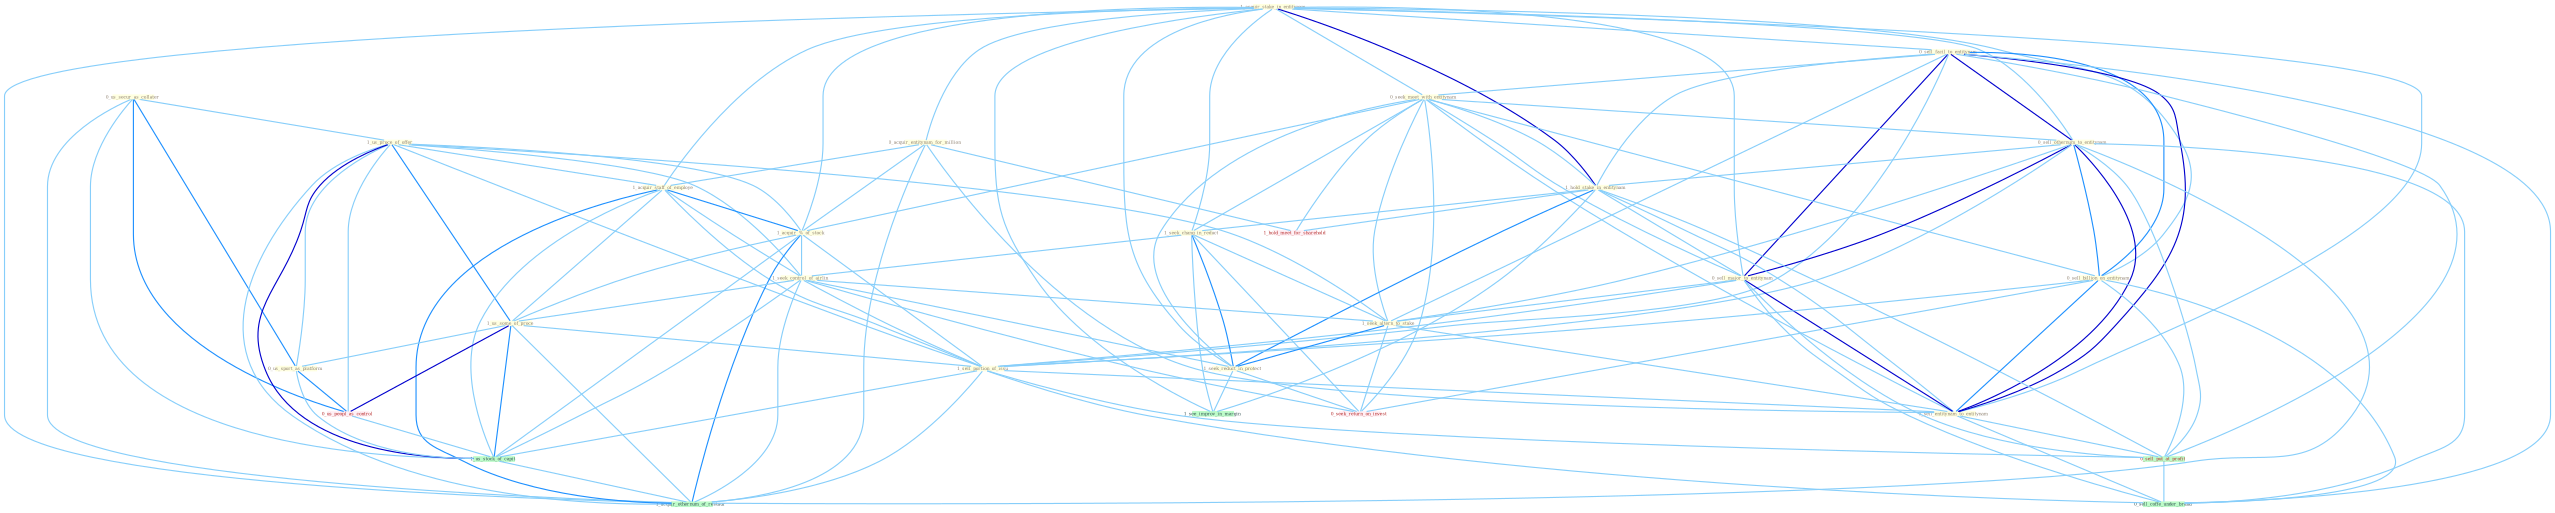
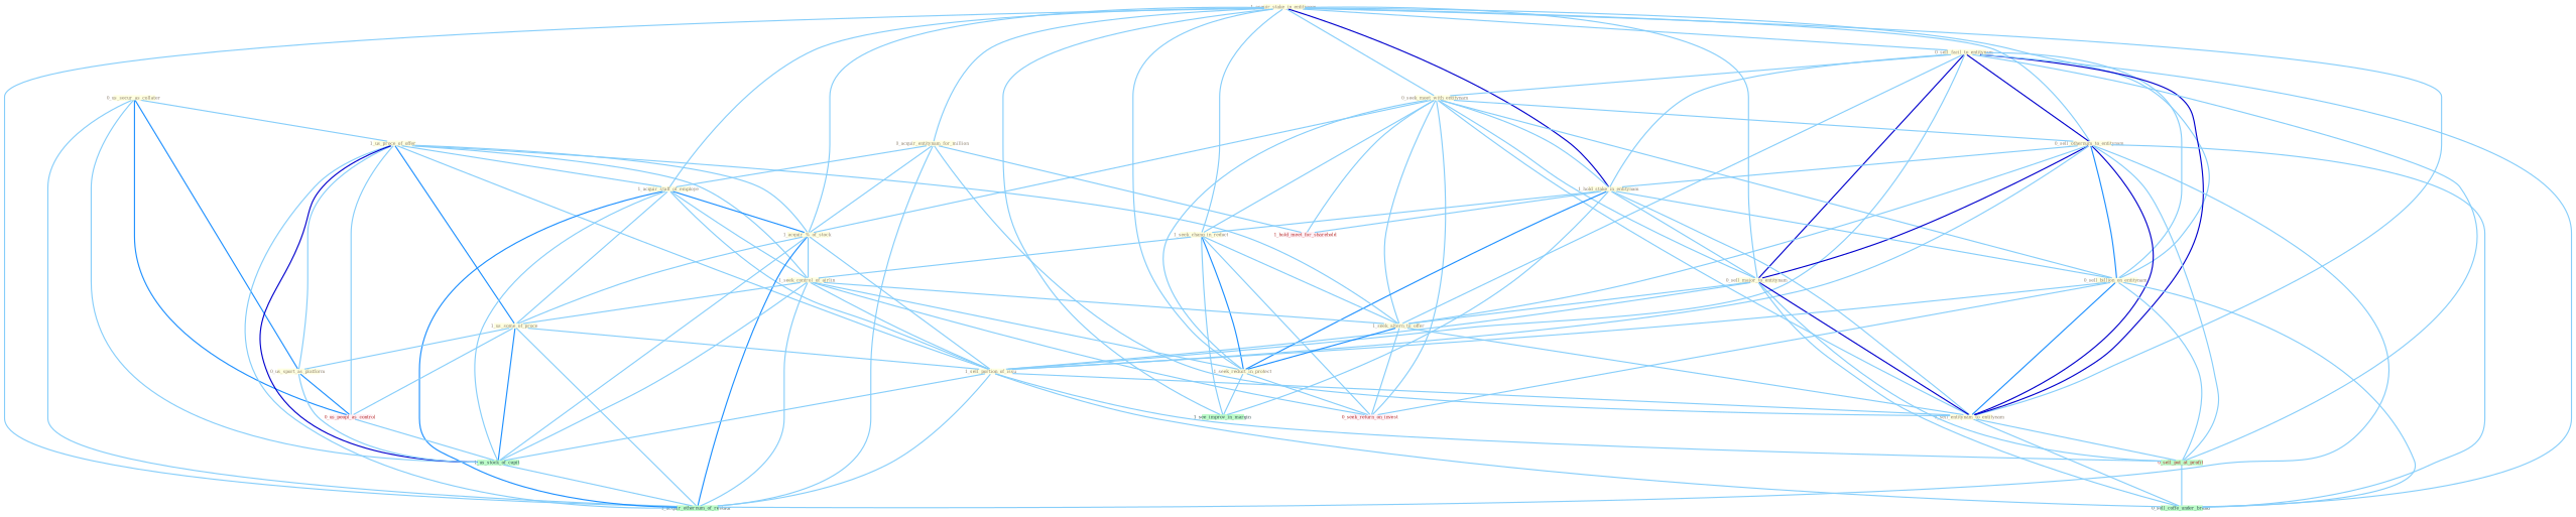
  graph {
    node [color="#ffffe0" fixedsize=true fontcolor="#8b7d6b" fontsize=4 shape=polygon style=filled]
    edge [color="#87cefa" w=1]
    "1_acquir_stake_in_entitynam " [height=.06 width=.5]
    "0_sell_facil_to_entitynam " [height=.06 width=.5]
    "0_seek_meet_with_entitynam " [height=.06 width=.5]
    "0_sell_othernum_to_entitynam " [height=.06 width=.5]
    "1_hold_stake_in_entitynam " [height=.06 width=.5]
    "0_us_secur_as_collater " [height=.06 width=.5]
    "0_sell_major_to_entitynam " [height=.06 width=.5]
    n8 [height=.06 label="1_seek_chang_in_reduct" width=.5]
    "1_us_proce_of_offer " [height=.06 width=.5]
    "0_acquir_entitynam_for_million " [height=.06 width=.5]
    "0_sell_billion_on_entitynam " [height=.06 width=.5]
    "1_acquir_staff_of_employe " [height=.06 width=.5]
    "1_acquir_%_of_stock " [height=.06 width=.5]
    "1_seek_control_of_airlin " [height=.06 width=.5]
-   "1_seek_altern_to_offer " [height=.06 width=.5 label="1_seek_altern_to_stake"]
+   "1_seek_altern_to_offer " [height=.06 width=.5]
    "1_seek_reduct_in_protect " [height=.06 width=.5]
    "1_us_some_of_proce " [height=.06 width=.5]
    "1_sell_portion_of_issu " [height=.06 width=.5]
    "0_us_sport_as_platform " [height=.06 width=.5]
    "0_sell_entitynam_to_entitynam " [height=.06 width=.5]
    "0_us_peopl_as_control " [color="#fff0f5" fontcolor="#b22222" height=.06 width=.5]
    "0_seek_return_on_invest " [color="#fff0f5" fontcolor="#b22222" height=.06 width=.5]
    "1_hold_meet_for_sharehold " [color="#fff0f5" fontcolor="#b22222" height=.06 width=.5]
    "1_see_improv_in_margin " [color="#BDFCC9" fontcolor="#2f4f4f" height=.06 width=.5]
    "1_acquir_othernum_of_restaur " [color="#BDFCC9" fontcolor="#2f4f4f" height=.06 width=.5]
    "0_sell_put_at_profit " [color="#BDFCC9" fontcolor="#b22222" height=.06 width=.5]
    "0_sell_coffe_under_brand " [color="#BDFCC9" fontcolor="#2f4f4f" height=.06 width=.5]
    "1_us_stock_of_capit " [color="#BDFCC9" fontcolor="#2f4f4f" height=.06 width=.5]
    subgraph sub_1 {
      "1_acquir_stake_in_entitynam "
      "0_sell_facil_to_entitynam "
      "0_seek_meet_with_entitynam "
      "0_sell_othernum_to_entitynam "
      "1_hold_stake_in_entitynam "
      "0_us_secur_as_collater "
      "0_sell_major_to_entitynam "
      n8
      "1_us_proce_of_offer "
      "0_acquir_entitynam_for_million "
      "0_sell_billion_on_entitynam "
      "1_acquir_staff_of_employe "
      "1_acquir_%_of_stock "
      "1_seek_control_of_airlin "
      "1_seek_altern_to_offer "
      "1_seek_reduct_in_protect "
      "1_us_some_of_proce "
      "1_sell_portion_of_issu "
      "0_us_sport_as_platform "
      "0_sell_entitynam_to_entitynam "
    }
    subgraph sub_2 {
      "0_us_peopl_as_control "
      "0_seek_return_on_invest "
      "1_hold_meet_for_sharehold "
    }
    "1_acquir_stake_in_entitynam " -- "0_sell_facil_to_entitynam "
    "1_acquir_stake_in_entitynam " -- "0_seek_meet_with_entitynam "
    "1_acquir_stake_in_entitynam " -- "0_sell_othernum_to_entitynam "
    "1_acquir_stake_in_entitynam " -- "1_hold_stake_in_entitynam " [color="#0000cd" w=3]
    "1_acquir_stake_in_entitynam " -- "0_sell_major_to_entitynam "
    "1_acquir_stake_in_entitynam " -- n8
    "1_acquir_stake_in_entitynam " -- "0_acquir_entitynam_for_million "
    "1_acquir_stake_in_entitynam " -- "0_sell_billion_on_entitynam "
    "1_acquir_stake_in_entitynam " -- "1_acquir_staff_of_employe "
    "1_acquir_stake_in_entitynam " -- "1_acquir_%_of_stock "
    "1_acquir_stake_in_entitynam " -- "1_seek_reduct_in_protect "
    "1_acquir_stake_in_entitynam " -- "0_sell_entitynam_to_entitynam "
    "1_acquir_stake_in_entitynam " -- "1_see_improv_in_margin "
    "1_acquir_stake_in_entitynam " -- "1_acquir_othernum_of_restaur "
    "0_sell_facil_to_entitynam " -- "0_seek_meet_with_entitynam "
    "0_sell_facil_to_entitynam " -- "0_sell_othernum_to_entitynam " [color="#0000cd" w=3]
    "0_sell_facil_to_entitynam " -- "1_hold_stake_in_entitynam "
    "0_sell_facil_to_entitynam " -- "0_sell_major_to_entitynam " [color="#0000cd" w=3]
-   "0_sell_facil_to_entitynam " -- "0_sell_billion_on_entitynam " [color="#1e90ff" w=2]
+   "0_sell_facil_to_entitynam " -- "0_sell_billion_on_entitynam " [w=2]
    "0_sell_facil_to_entitynam " -- "1_seek_altern_to_offer "
    "0_sell_facil_to_entitynam " -- "1_sell_portion_of_issu "
    "0_sell_facil_to_entitynam " -- "0_sell_entitynam_to_entitynam " [color="#0000cd" w=3]
    "0_sell_facil_to_entitynam " -- "0_sell_put_at_profit "
    "0_sell_facil_to_entitynam " -- "0_sell_coffe_under_brand "
    "0_seek_meet_with_entitynam " -- "0_sell_othernum_to_entitynam "
    "0_seek_meet_with_entitynam " -- "1_hold_stake_in_entitynam "
    "0_seek_meet_with_entitynam " -- "0_sell_major_to_entitynam "
    "0_seek_meet_with_entitynam " -- n8
    "0_seek_meet_with_entitynam " -- "0_sell_billion_on_entitynam "
    "0_seek_meet_with_entitynam " -- "1_acquir_%_of_stock "
    "0_seek_meet_with_entitynam " -- "1_seek_altern_to_offer "
    "0_seek_meet_with_entitynam " -- "1_seek_reduct_in_protect "
    "0_seek_meet_with_entitynam " -- "0_sell_entitynam_to_entitynam "
    "0_seek_meet_with_entitynam " -- "0_seek_return_on_invest "
    "0_seek_meet_with_entitynam " -- "1_hold_meet_for_sharehold "
    "0_sell_othernum_to_entitynam " -- "1_hold_stake_in_entitynam "
    "0_sell_othernum_to_entitynam " -- "0_sell_major_to_entitynam " [color="#0000cd" w=3]
    "0_sell_othernum_to_entitynam " -- "0_sell_billion_on_entitynam " [color="#1e90ff" w=2]
    "0_sell_othernum_to_entitynam " -- "1_seek_altern_to_offer "
    "0_sell_othernum_to_entitynam " -- "1_sell_portion_of_issu "
    "0_sell_othernum_to_entitynam " -- "0_sell_entitynam_to_entitynam " [color="#0000cd" w=3]
    "0_sell_othernum_to_entitynam " -- "1_acquir_othernum_of_restaur "
    "0_sell_othernum_to_entitynam " -- "0_sell_put_at_profit "
    "0_sell_othernum_to_entitynam " -- "0_sell_coffe_under_brand "
    "1_hold_stake_in_entitynam " -- "0_sell_major_to_entitynam "
    "1_hold_stake_in_entitynam " -- n8
-   "1_hold_stake_in_entitynam " -- "0_sell_put_at_profit "
+   "1_hold_stake_in_entitynam " -- "0_sell_billion_on_entitynam "
    "1_hold_stake_in_entitynam " -- "1_seek_reduct_in_protect " [color="#1e90ff"]
    "1_hold_stake_in_entitynam " -- "0_sell_entitynam_to_entitynam "
    "1_hold_stake_in_entitynam " -- "1_hold_meet_for_sharehold "
    "1_hold_stake_in_entitynam " -- "1_see_improv_in_margin "
    "0_us_secur_as_collater " -- "1_us_proce_of_offer "
    "0_us_secur_as_collater " -- "0_us_sport_as_platform " [color="#1e90ff" w=2]
    "0_us_secur_as_collater " -- "0_us_peopl_as_control " [color="#1e90ff" w=2]
    "0_us_secur_as_collater " -- "1_acquir_othernum_of_restaur "
    "0_us_secur_as_collater " -- "1_us_stock_of_capit "
    "0_sell_major_to_entitynam " -- "1_seek_altern_to_offer "
    "0_sell_major_to_entitynam " -- "1_sell_portion_of_issu "
    "0_sell_major_to_entitynam " -- "0_sell_entitynam_to_entitynam " [color="#0000cd" w=3]
    "0_sell_major_to_entitynam " -- "0_sell_put_at_profit "
    "0_sell_major_to_entitynam " -- "0_sell_coffe_under_brand "
    n8 -- "1_seek_control_of_airlin "
    n8 -- "1_seek_altern_to_offer "
    n8 -- "1_seek_reduct_in_protect " [color="#1e90ff" w=2]
    n8 -- "0_seek_return_on_invest "
    n8 -- "1_see_improv_in_margin "
    "1_us_proce_of_offer " -- "1_acquir_staff_of_employe "
    "1_us_proce_of_offer " -- "1_acquir_%_of_stock "
    "1_us_proce_of_offer " -- "1_seek_control_of_airlin "
    "1_us_proce_of_offer " -- "1_seek_altern_to_offer "
    "1_us_proce_of_offer " -- "1_us_some_of_proce " [color="#1e90ff" w=2]
    "1_us_proce_of_offer " -- "1_sell_portion_of_issu "
    "1_us_proce_of_offer " -- "0_us_sport_as_platform "
    "1_us_proce_of_offer " -- "0_us_peopl_as_control "
    "1_us_proce_of_offer " -- "1_acquir_othernum_of_restaur "
    "1_us_proce_of_offer " -- "1_us_stock_of_capit " [color="#0000cd" w=2]
    "0_acquir_entitynam_for_million " -- "1_acquir_staff_of_employe "
    "0_acquir_entitynam_for_million " -- "1_acquir_%_of_stock "
    "0_acquir_entitynam_for_million " -- "0_sell_entitynam_to_entitynam "
    "0_acquir_entitynam_for_million " -- "1_hold_meet_for_sharehold "
    "0_acquir_entitynam_for_million " -- "1_acquir_othernum_of_restaur "
    "0_sell_billion_on_entitynam " -- "1_sell_portion_of_issu "
    "0_sell_billion_on_entitynam " -- "0_sell_entitynam_to_entitynam " [color="#1e90ff" w=2]
    "0_sell_billion_on_entitynam " -- "0_seek_return_on_invest "
    "0_sell_billion_on_entitynam " -- "0_sell_put_at_profit "
    "0_sell_billion_on_entitynam " -- "0_sell_coffe_under_brand "
    "1_acquir_staff_of_employe " -- "1_acquir_%_of_stock " [color="#1e90ff" w=2]
    "1_acquir_staff_of_employe " -- "1_seek_control_of_airlin "
    "1_acquir_staff_of_employe " -- "1_us_some_of_proce "
    "1_acquir_staff_of_employe " -- "1_sell_portion_of_issu "
    "1_acquir_staff_of_employe " -- "1_acquir_othernum_of_restaur " [color="#1e90ff" w=2]
    "1_acquir_staff_of_employe " -- "1_us_stock_of_capit "
    "1_acquir_%_of_stock " -- "1_seek_control_of_airlin "
    "1_acquir_%_of_stock " -- "1_us_some_of_proce "
    "1_acquir_%_of_stock " -- "1_sell_portion_of_issu "
    "1_acquir_%_of_stock " -- "1_acquir_othernum_of_restaur " [color="#1e90ff" w=2]
    "1_acquir_%_of_stock " -- "1_us_stock_of_capit "
    "1_seek_control_of_airlin " -- "1_seek_altern_to_offer "
    "1_seek_control_of_airlin " -- "1_seek_reduct_in_protect "
    "1_seek_control_of_airlin " -- "1_us_some_of_proce "
    "1_seek_control_of_airlin " -- "1_sell_portion_of_issu "
    "1_seek_control_of_airlin " -- "0_seek_return_on_invest "
    "1_seek_control_of_airlin " -- "1_acquir_othernum_of_restaur "
    "1_seek_control_of_airlin " -- "1_us_stock_of_capit "
    "1_seek_altern_to_offer " -- "1_seek_reduct_in_protect " [color="#1e90ff"]
    "1_seek_altern_to_offer " -- "0_sell_entitynam_to_entitynam "
    "1_seek_altern_to_offer " -- "0_seek_return_on_invest "
    "1_seek_reduct_in_protect " -- "0_seek_return_on_invest "
    "1_seek_reduct_in_protect " -- "1_see_improv_in_margin "
    "1_us_some_of_proce " -- "1_sell_portion_of_issu "
    "1_us_some_of_proce " -- "0_us_sport_as_platform "
-   "1_us_some_of_proce " -- "0_us_peopl_as_control " [color="#0000cd"]
+   "1_us_some_of_proce " -- "0_us_peopl_as_control "
    "1_us_some_of_proce " -- "1_acquir_othernum_of_restaur "
    "1_us_some_of_proce " -- "1_us_stock_of_capit " [color="#1e90ff" w=2]
    "1_sell_portion_of_issu " -- "0_sell_entitynam_to_entitynam "
    "1_sell_portion_of_issu " -- "1_acquir_othernum_of_restaur "
    "1_sell_portion_of_issu " -- "0_sell_put_at_profit "
    "1_sell_portion_of_issu " -- "0_sell_coffe_under_brand "
    "1_sell_portion_of_issu " -- "1_us_stock_of_capit "
    "0_us_sport_as_platform " -- "0_us_peopl_as_control " [color="#1e90ff" w=2]
    "0_us_sport_as_platform " -- "1_us_stock_of_capit "
    "0_sell_entitynam_to_entitynam " -- "0_sell_put_at_profit "
    "0_sell_entitynam_to_entitynam " -- "0_sell_coffe_under_brand "
    "0_us_peopl_as_control " -- "1_us_stock_of_capit "
    "0_sell_put_at_profit " -- "0_sell_coffe_under_brand "
    "1_us_stock_of_capit " -- "1_acquir_othernum_of_restaur "
  }
